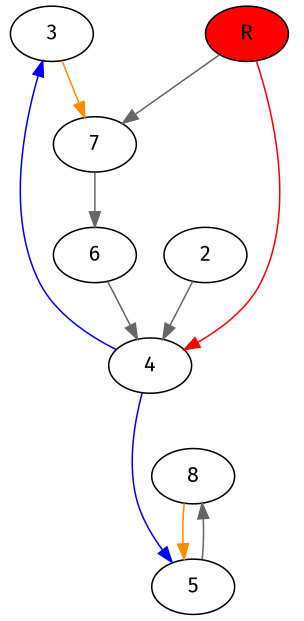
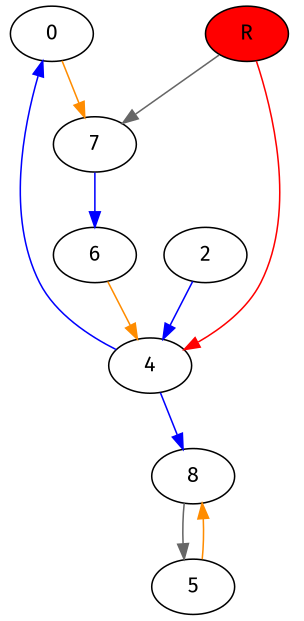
  digraph {
    fontname="Fira Sans"
    node [fontname="Fira Sans"]
    edge [color=blue fontname="Fira Sans"]
-   3
+   3 [label=0]
    7
    6
    2
    4
    5
    8
    R [fillcolor="#ff0000" style=filled]
    3 -> 7 [color=darkorange]
-   7 -> 6 [color=gray40]
-   6 -> 4 [color=gray40]
-   2 -> 4 [color=gray40]
+   7 -> 6
+   6 -> 4 [color=darkorange]
+   2 -> 4
    4 -> 3
-   4 -> 5
-   5 -> 8 [color=gray40]
-   8 -> 5 [color=darkorange]
+   4 -> 8
+   5 -> 8 [color=darkorange]
+   8 -> 5 [color=gray40]
    R -> 7 [color=gray40]
    R -> 4 [color=red]
  }
